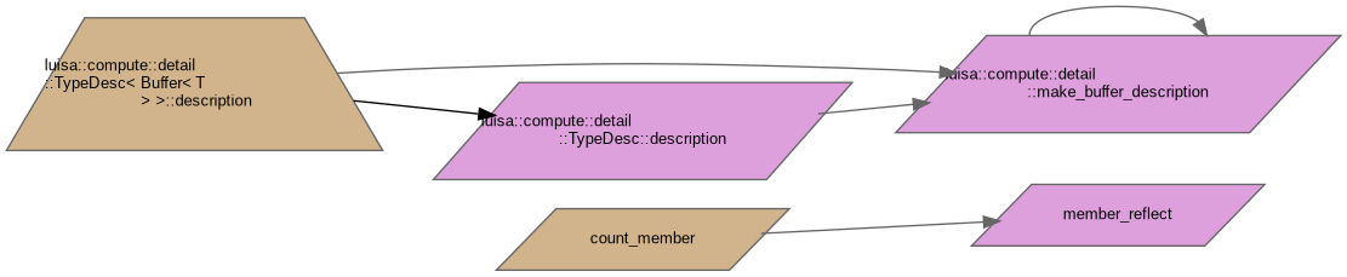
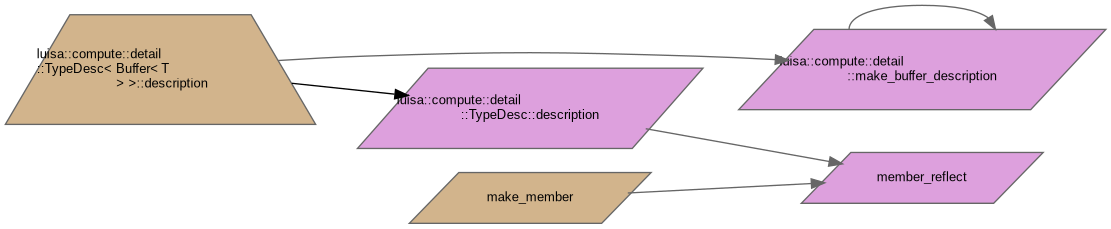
  digraph {
    fontname="Liberation Sans"
    rankdir=LR
    node [color=grey40 fillcolor=plum fontname="Liberation Sans" fontsize=10 shape=parallelogram style=filled]
    edge [color=gray40 fontname="Liberation Sans" fontsize=10 labelfontname=Helvetica labelfontsize=10 style=solid]
    n1 [color=gray40 fillcolor=tan fontcolor=black height=0.2 label="luisa::compute::detail\l::TypeDesc\< Buffer\< T\l \> \>::description" shape=trapezium width=0.4]
    n2 [height=0.2 label="luisa::compute::detail\l::TypeDesc::description" width=0.4]
    n3 [height=0.2 label="luisa::compute::detail\l::make_buffer_description" width=0.4]
    n4 [height=0.2 label=member_reflect width=0.4]
-   n5 [fillcolor=tan height=0.2 label=count_member width=0.4]
+   n5 [fillcolor=tan height=0.2 label=make_member width=0.4]
    n1 -> n2 [color=black]
    n1 -> n3
-   n2 -> n3
+   n2 -> n4
    n3 -> n3
    n5 -> n4
  }
